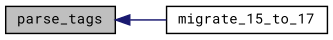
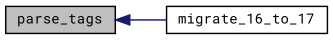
  digraph {
    rankdir=LR
    fontname="Roboto Mono"
    node [color=black fontname="Roboto Mono" fontsize=10 shape=record]
    n1 [fillcolor=grey75 fontcolor=black height=0.2 label=parse_tags style=filled width=0.4]
-   n2 [height=0.2 label=migrate_15_to_17 width=0.4]
+   n2 [height=0.2 label=migrate_16_to_17 width=0.4]
    n1 -> n2 [color=midnightblue dir=back fontname="Roboto Mono" fontsize=10 labelfontname=FreeSans labelfontsize=10 style=solid]
  }
